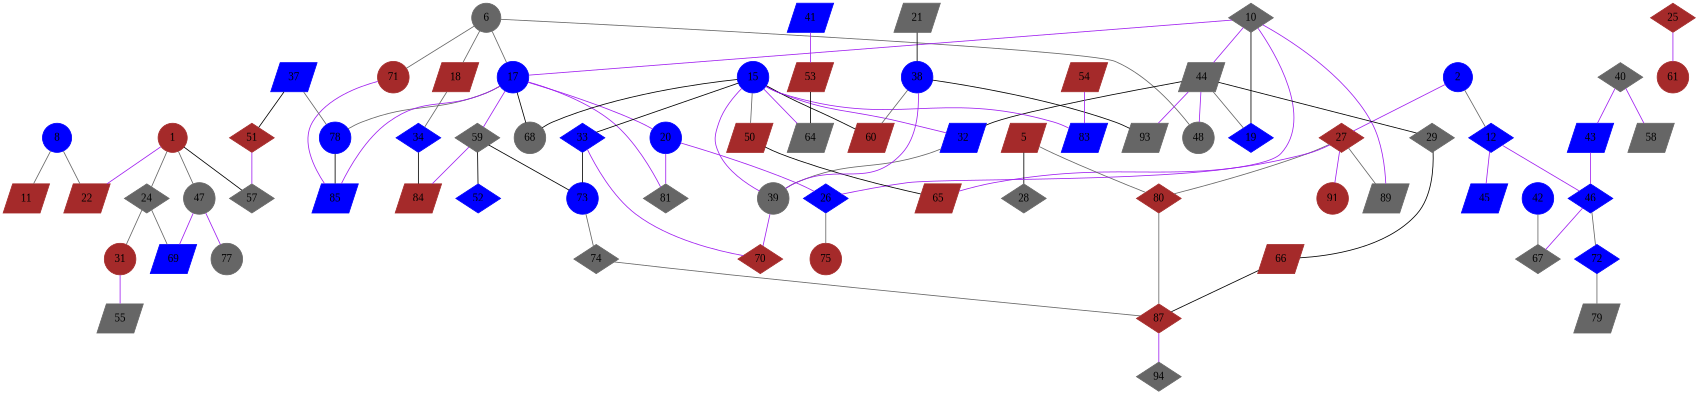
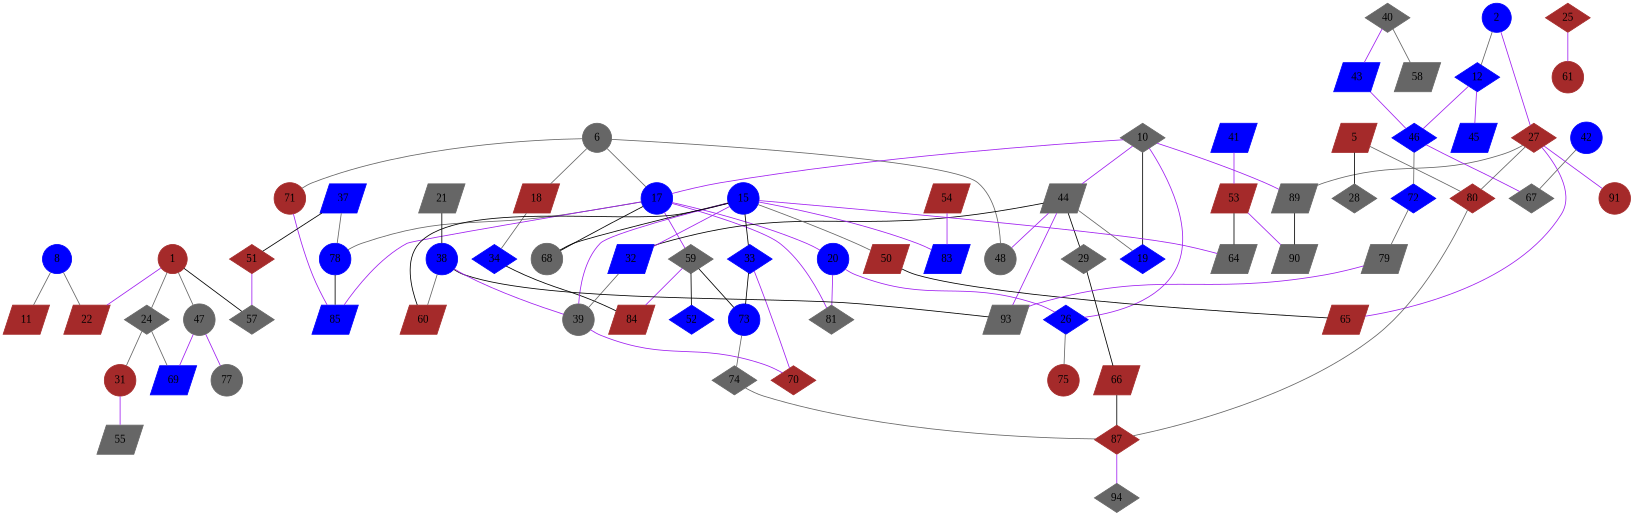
  graph {
    fontname="Liberation Serif"
    node [color=gray40 fontname="Liberation Serif" shape=parallelogram style=filled]
    edge [color=purple fontname="Liberation Serif" weight=1.0]
    1 [color=brown shape=circle]
    22 [color=brown]
    24 [shape=diamond]
    47 [shape=circle]
    57 [shape=diamond]
    31 [color=brown shape=circle]
    69 [color=blue]
    77 [shape=circle]
    2 [color=blue shape=circle]
    12 [color=blue shape=diamond]
    27 [color=brown shape=diamond]
    45 [color=blue]
    46 [color=blue shape=diamond]
    80 [color=brown shape=diamond]
    65 [color=brown]
    89
    91 [color=brown shape=circle]
    5 [color=brown]
    28 [shape=diamond]
    87 [color=brown shape=diamond]
    6 [shape=circle]
    17 [color=blue shape=circle]
    18 [color=brown]
    48 [shape=circle]
    71 [color=brown shape=circle]
    68 [shape=circle]
    20 [color=blue shape=circle]
    n28 [label=59 shape=diamond]
    78 [color=blue shape=circle]
    81 [shape=diamond]
    85 [color=blue]
    34 [color=blue shape=diamond]
    8 [color=blue shape=circle]
    11 [color=brown]
    10 [shape=diamond]
    n36 [label=44]
    19 [color=blue shape=diamond]
    26 [color=blue shape=diamond]
    29 [shape=diamond]
    32 [color=blue]
    93
    75 [color=brown shape=circle]
    67 [shape=diamond]
    72 [color=blue shape=diamond]
    66 [color=brown]
    39 [shape=circle]
    15 [color=blue shape=circle]
    64
    33 [color=blue shape=diamond]
    50 [color=brown]
    60 [color=brown]
    83 [color=blue]
    70 [color=brown shape=diamond]
    73 [color=blue shape=circle]
    84 [color=brown]
    52 [color=blue shape=diamond]
    38 [color=blue shape=circle]
    21
    55
    25 [color=brown shape=diamond]
    61 [color=brown shape=circle]
+   90
    74 [shape=diamond]
    37 [color=blue]
    51 [color=brown shape=diamond]
    40 [shape=diamond]
    43 [color=blue]
    58
    41 [color=blue]
    53 [color=brown]
    42 [color=blue shape=circle]
    79
    54 [color=brown]
    94 [shape=diamond]
    1 -- 22
    1 -- 24 [color=gray40]
    1 -- 47 [color=gray40]
    1 -- 57 [color=black]
    24 -- 31 [color=gray40]
    24 -- 69 [color=gray40]
    47 -- 69
    47 -- 77
    31 -- 55
    2 -- 12 [color=gray40]
    2 -- 27
    12 -- 45
    12 -- 46
    27 -- 80 [color=gray40]
    27 -- 65
    27 -- 89 [color=gray40]
    27 -- 91
    46 -- 67
    46 -- 72 [color=gray40]
    80 -- 87 [color=gray40]
+   89 -- 90 [color=black]
    5 -- 80 [color=gray40]
    5 -- 28 [color=black]
    87 -- 94
    6 -- 17 [color=gray40]
    6 -- 18 [color=gray40]
    6 -- 48 [color=gray40]
    6 -- 71 [color=gray40]
    17 -- 68 [color=black]
    17 -- 20
    17 -- n28
    17 -- 78 [color=gray40]
    17 -- 81
    17 -- 85
    18 -- 34 [color=gray40]
    71 -- 85
    20 -- 81
    20 -- 26
    n28 -- 73 [color=black]
    n28 -- 84
    n28 -- 52 [color=black]
    78 -- 85 [color=black]
    34 -- 84 [color=black]
    8 -- 22 [color=gray40]
    8 -- 11 [color=gray40]
    10 -- 89
    10 -- 17
    10 -- n36
    10 -- 19 [color=black]
    10 -- 26
    n36 -- 48
    n36 -- 19 [color=gray40]
    n36 -- 29 [color=black]
    n36 -- 32 [color=black]
    n36 -- 93
    26 -- 75 [color=gray40]
    29 -- 66 [color=black]
    32 -- 39 [color=gray40]
    72 -- 79 [color=gray40]
    66 -- 87 [color=black]
    39 -- 70
    15 -- 68 [color=black]
    15 -- 32
    15 -- 39
    15 -- 64
    15 -- 33 [color=black]
    15 -- 50 [color=gray40]
    15 -- 60 [color=black]
    15 -- 83
    33 -- 70
    33 -- 73 [color=black]
    50 -- 65 [color=black]
    73 -- 74 [color=gray40]
    38 -- 93 [color=black]
    38 -- 39
    38 -- 60 [color=gray40]
    21 -- 38 [color=black]
    25 -- 61
    74 -- 87 [color=gray40]
    37 -- 78 [color=gray40]
    37 -- 51 [color=black]
    51 -- 57
    40 -- 43
-   40 -- 58
+   40 -- 58 [color=gray40]
    43 -- 46
    41 -- 53
    53 -- 64 [color=black]
+   53 -- 90
    42 -- 67 [color=gray40]
+   79 -- 93
    54 -- 83
  }
